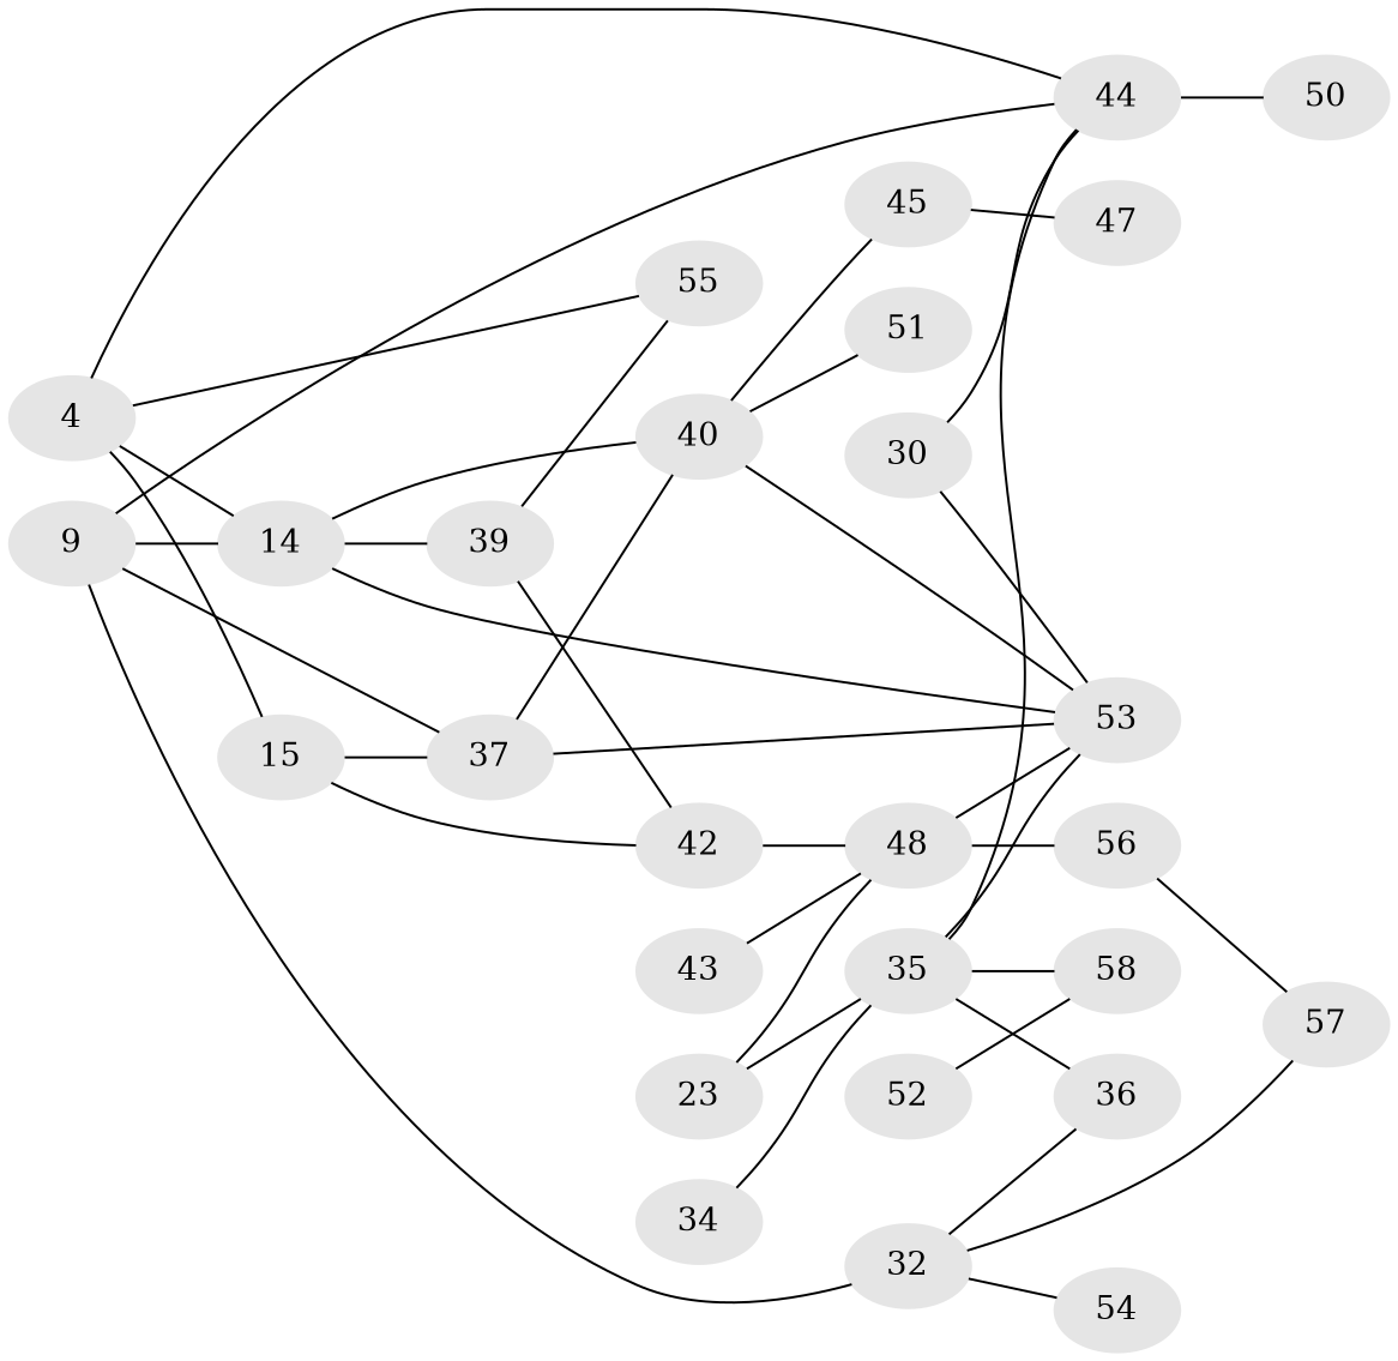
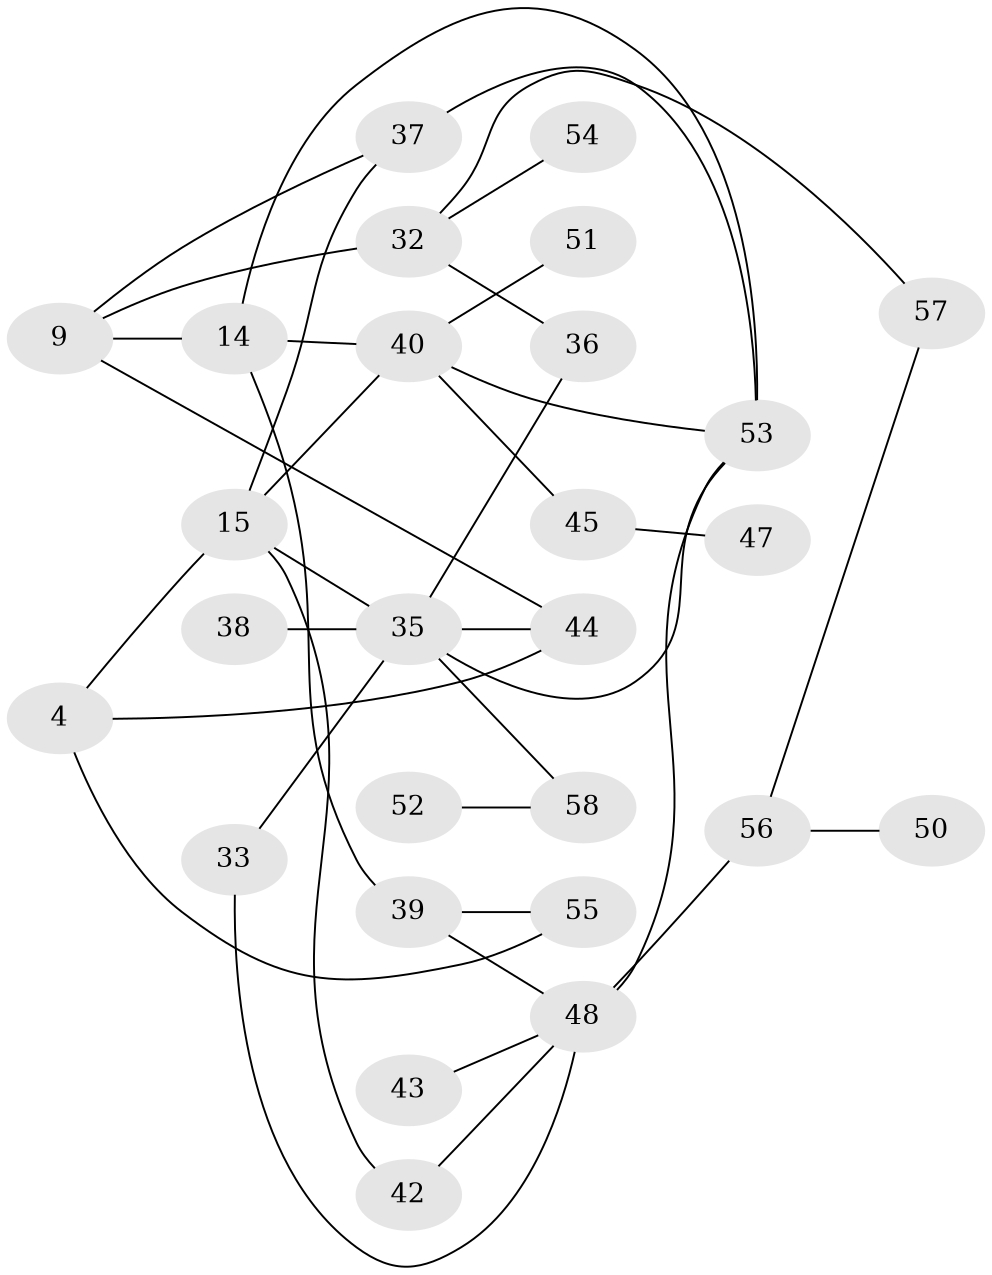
  graph {
    rankdir=LR
    node [color=gray90 style=filled]
    4 [super="+2"]
    14 [super="+13+10"]
    15 [super="+12"]
    44 [super="+3+6"]
    55 [super="+28"]
    39
    40
    53 [super="+17+49+46"]
    37 [super="+27"]
    35 [super="+31+22"]
    42 [super="+18"]
    50
    9
    32
    36
    54
    57
    48 [super="+20+19"]
    45
    51
    58 [super="+23"]
-   30
-   33 [super="+25" label=23]
+   33 [super="+25"]
    56 [super="+29"]
-   34
+   34 [label=38]
    47
    43
    52
-   4 -- 14 [weight=2]
    4 -- 15 [weight=2]
    4 -- 44 [weight=2]
    4 -- 55
    14 -- 39 [weight=2]
    14 -- 40
    14 -- 53 [weight=2]
-   37 -- 40
+   15 -- 40
    15 -- 37
+   15 -- 35
    15 -- 42
-   44 -- 50
+   56 -- 50
    39 -- 55
-   39 -- 42
+   39 -- 48
    40 -- 53
    40 -- 45
    40 -- 51
    37 -- 53
    35 -- 44 [weight=2]
    35 -- 53 [weight=2]
    35 -- 36
    35 -- 58 [weight=3]
    42 -- 48
    9 -- 14 [weight=3]
    9 -- 44
    9 -- 37
    9 -- 32
    32 -- 36
    32 -- 54
    32 -- 57
    48 -- 53 [weight=2]
    48 -- 56
    45 -- 47
-   30 -- 44
-   30 -- 53
    33 -- 35
    33 -- 48
    56 -- 57
    34 -- 35
    43 -- 48
    52 -- 58
  }
